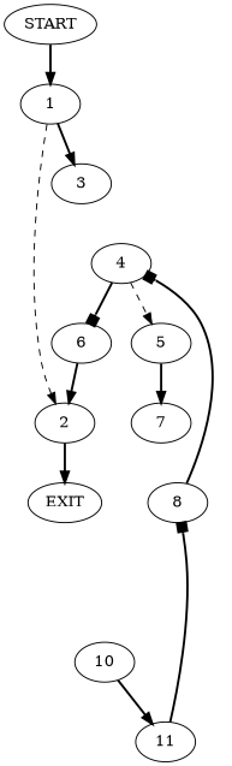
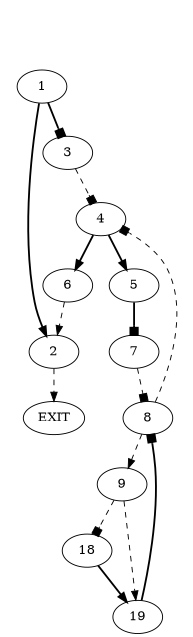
  digraph {
    edge [arrowhead=normal style=bold]
-   n1 [label=START]
    1
    2
    3
    n5 [label=EXIT]
    4
    5
    6
    7
    8
-   10
-   11
-   n1 -> 1
-   1 -> 2 [style=dashed]
-   1 -> 3
-   2 -> n5
-   4 -> 5 [style=dashed]
-   4 -> 6 [arrowhead=box]
-   5 -> 7
-   6 -> 2
-   8 -> 4 [arrowhead=box]
+   9
+   10 [label=18]
+   11 [label=19]
+   1 -> 2
+   1 -> 3 [arrowhead=box]
+   2 -> n5 [style=dashed]
+   3 -> 4 [arrowhead=box style=dashed]
+   4 -> 5
+   4 -> 6
+   5 -> 7 [arrowhead=box]
+   6 -> 2 [style=dashed]
+   7 -> 8 [arrowhead=box style=dashed]
+   8 -> 4 [arrowhead=box style=dashed]
+   8 -> 9 [style=dashed]
+   9 -> 10 [arrowhead=box style=dashed]
+   9 -> 11 [style=dashed]
    10 -> 11
    11 -> 8 [arrowhead=box]
  }
